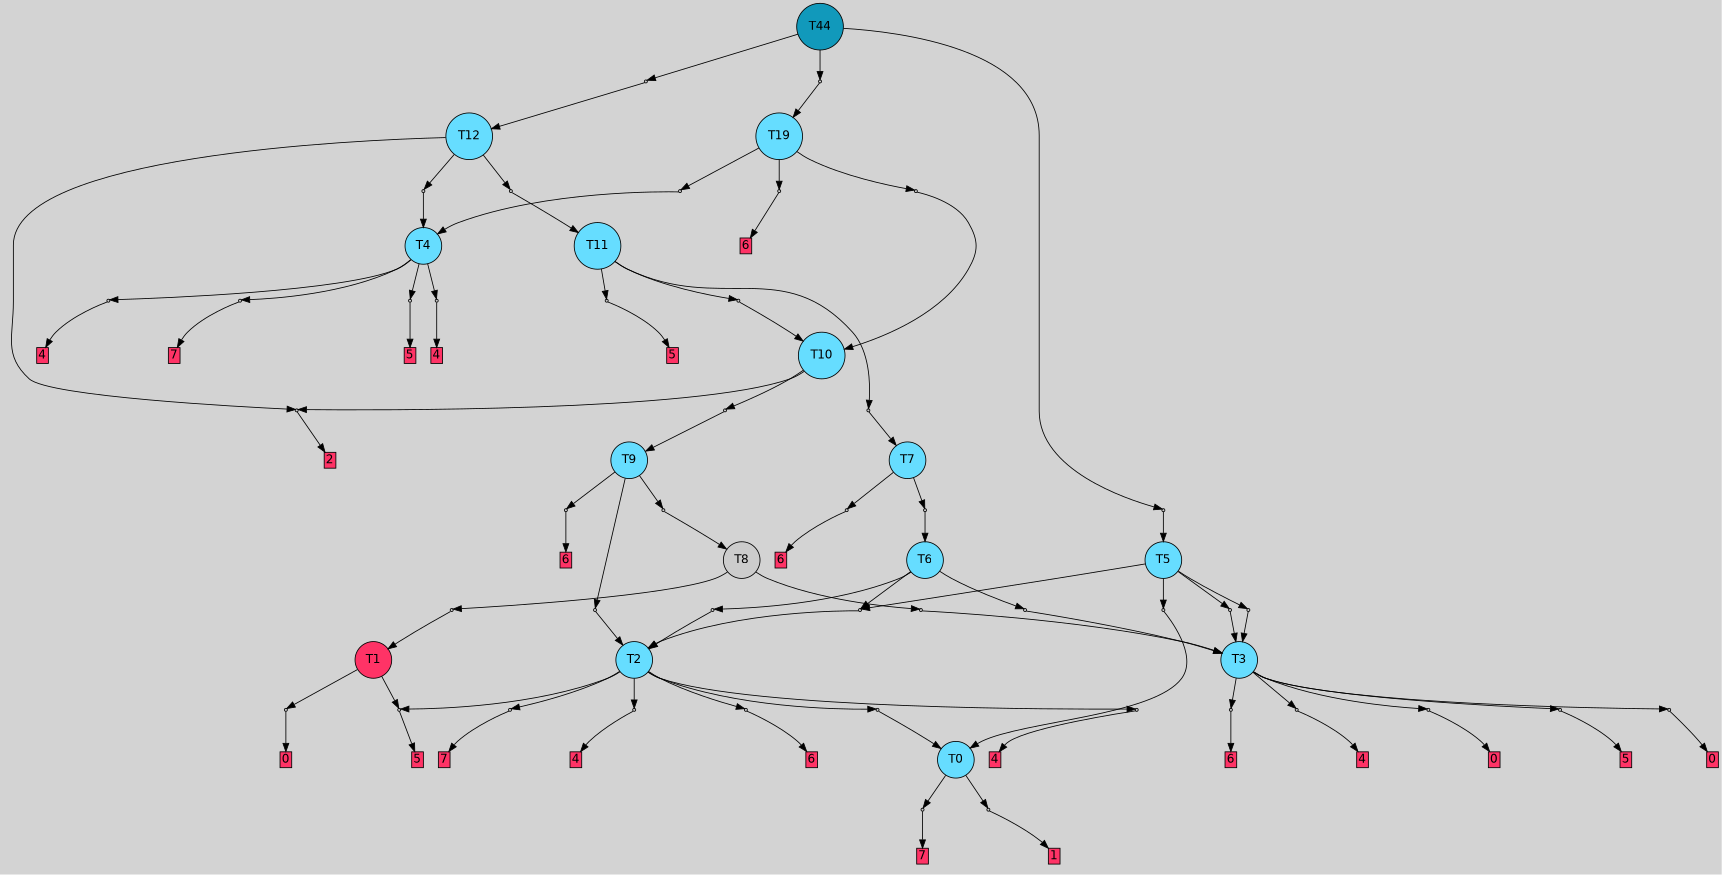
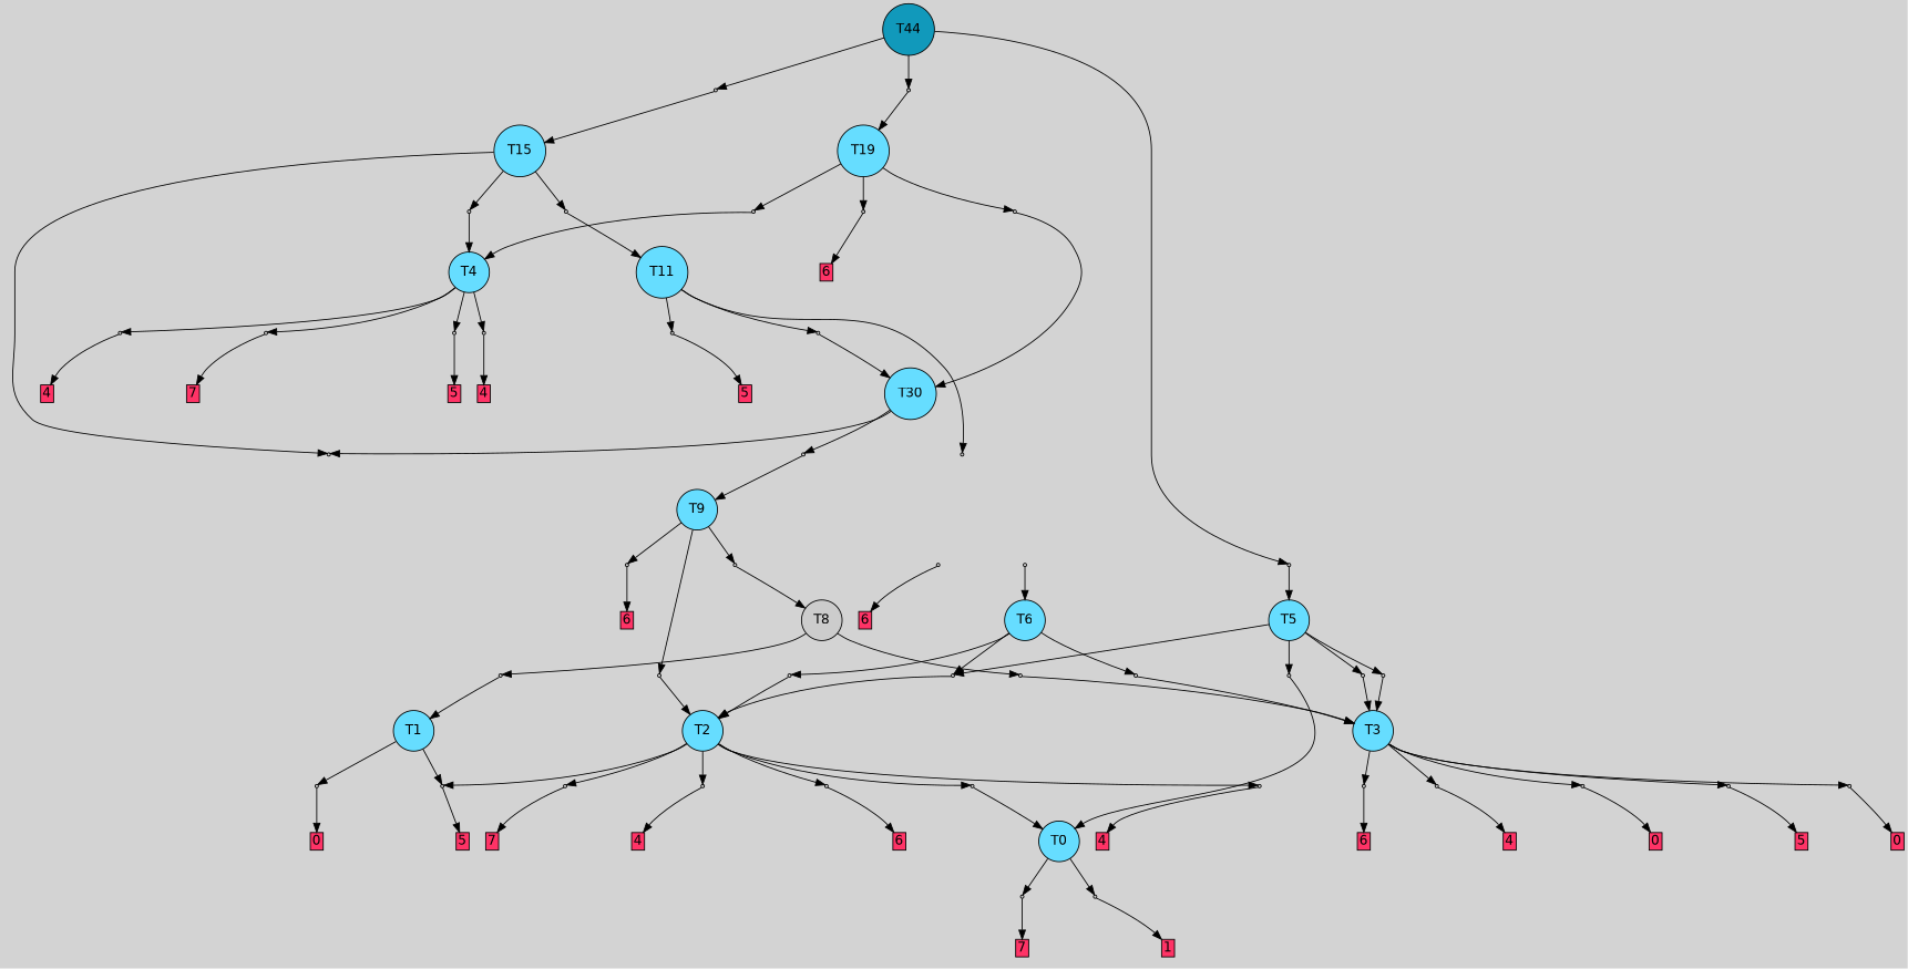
  digraph {
    bgcolor=lightgray
    fontname="DejaVu Sans"
    node [fillcolor="#cccccc" fontname="DejaVu Sans" shape=box style=filled]
    edge [fontname="DejaVu Sans"]
    n1 [fillcolor="#1199bb" label=T44 shape=circle]
    P41 [shape=point]
    P42 [shape=point]
    P43 [shape=point]
    T0 [fillcolor="#66ddff" shape=circle]
    P0 [shape=point]
    P1 [shape=point]
    I0 [style=invis fillcolor=""]
    n9 [fillcolor="#ff3366" height=0 label=7 margin=0.03 width=0]
    n10 [label="6|0&3|1#1|2&#92;n" style=invis fillcolor=""]
    n11 [fillcolor="#ff3366" height=0 label=1 margin=0.03 width=0]
-   T1 [fillcolor="#ff3366" shape=circle]
+   T1 [fillcolor="#66ddff" shape=circle]
    P2 [shape=point]
    P3 [shape=point]
    n15 [label="2|0&3|2#1|2&#92;n" style=invis fillcolor=""]
    n16 [fillcolor="#ff3366" height=0 label=5 margin=0.03 width=0]
    n17 [label="0|0&4|5#3|7&#92;n" style=invis fillcolor=""]
    n18 [fillcolor="#ff3366" height=0 label=0 margin=0.03 width=0]
    T2 [fillcolor="#66ddff" shape=circle]
    P4 [shape=point]
    P5 [shape=point]
    P6 [shape=point]
    P7 [shape=point]
    P8 [shape=point]
    n25 [label="0|0&3|6#3|1&#92;n" style=invis fillcolor=""]
    n26 [fillcolor="#ff3366" height=0 label=4 margin=0.03 width=0]
    n27 [label="2|2&0|0#0|0&#92;n0|0&0|2#1|3&#92;n" style=invis fillcolor=""]
    n28 [fillcolor="#ff3366" height=0 label=6 margin=0.03 width=0]
    n29 [label="2|0&2|1#3|4&#92;n" style=invis fillcolor=""]
    n30 [fillcolor="#ff3366" height=0 label=4 margin=0.03 width=0]
    n31 [label="7|0&4|2#4|1&#92;n" style=invis fillcolor=""]
    n32 [fillcolor="#ff3366" height=0 label=7 margin=0.03 width=0]
    n33 [label="8|0&3|1#2|5&#92;n" style=invis fillcolor=""]
    T3 [fillcolor="#66ddff" shape=circle]
    P9 [shape=point]
    P10 [shape=point]
    P11 [shape=point]
    P12 [shape=point]
    P13 [shape=point]
    I9 [style=invis fillcolor=""]
    n41 [fillcolor="#ff3366" height=0 label=0 margin=0.03 width=0]
    n42 [label="2|0&1|5#3|4&#92;n" style=invis fillcolor=""]
    n43 [fillcolor="#ff3366" height=0 label=6 margin=0.03 width=0]
    n44 [label="0|0&0|1#1|7&#92;n" style=invis fillcolor=""]
    n45 [fillcolor="#ff3366" height=0 label=4 margin=0.03 width=0]
    n46 [label="6|0&2|1#1|4&#92;n" style=invis fillcolor=""]
    n47 [fillcolor="#ff3366" height=0 label=0 margin=0.03 width=0]
    n48 [label="2|0&3|2#1|2&#92;n" style=invis fillcolor=""]
    n49 [fillcolor="#ff3366" height=0 label=5 margin=0.03 width=0]
    T4 [fillcolor="#66ddff" shape=circle]
    P14 [shape=point]
    P15 [shape=point]
    P16 [shape=point]
    P17 [shape=point]
    n55 [label="0|0&3|6#3|1&#92;n" style=invis fillcolor=""]
    n56 [fillcolor="#ff3366" height=0 label=4 margin=0.03 width=0]
    n57 [label="7|0&4|2#4|1&#92;n" style=invis fillcolor=""]
    n58 [fillcolor="#ff3366" height=0 label=7 margin=0.03 width=0]
    n59 [label="2|0&3|2#1|2&#92;n" style=invis fillcolor=""]
    n60 [fillcolor="#ff3366" height=0 label=5 margin=0.03 width=0]
    n61 [label="0|0&0|1#1|7&#92;n" style=invis fillcolor=""]
    n62 [fillcolor="#ff3366" height=0 label=4 margin=0.03 width=0]
    T5 [fillcolor="#66ddff" shape=circle]
    P18 [shape=point]
    P19 [shape=point]
    P20 [shape=point]
    P21 [shape=point]
    n68 [label="2|0&1|1#1|1&#92;n" style=invis fillcolor=""]
    n69 [label="8|0&3|0#0|4&#92;n" style=invis fillcolor=""]
    n70 [label="2|0&2|2#1|2&#92;n" style=invis fillcolor=""]
    n71 [label="8|0&3|1#2|5&#92;n" style=invis fillcolor=""]
    T6 [fillcolor="#66ddff" shape=circle]
    P22 [shape=point]
    P23 [shape=point]
    n75 [label="2|0&1|1#1|1&#92;n" style=invis fillcolor=""]
    n76 [label="2|0&4|2#3|0&#92;n" style=invis fillcolor=""]
-   T7 [fillcolor="#66ddff" shape=circle]
    P24 [shape=point]
    P25 [shape=point]
    n80 [label="1|0&4|2#2|5&#92;n" style=invis fillcolor=""]
    n81 [label="2|0&3|5#3|7&#92;n" style=invis fillcolor=""]
    n82 [fillcolor="#ff3366" height=0 label=6 margin=0.03 width=0]
    T8 [shape=circle]
    P26 [shape=point]
    P27 [shape=point]
    n86 [label="4|0&4|2#3|0&#92;n" style=invis fillcolor=""]
    n87 [label="8|0&3|2#1|4&#92;n" style=invis fillcolor=""]
    T9 [fillcolor="#66ddff" shape=circle]
    P28 [shape=point]
    P29 [shape=point]
    P30 [shape=point]
    n92 [label="2|0&4|2#1|0&#92;n" style=invis fillcolor=""]
    n93 [label="4|0&4|0#3|0&#92;n" style=invis fillcolor=""]
    n94 [label="2|0&3|5#3|7&#92;n" style=invis fillcolor=""]
    n95 [fillcolor="#ff3366" height=0 label=6 margin=0.03 width=0]
-   T10 [fillcolor="#66ddff" shape=circle]
+   T10 [fillcolor="#66ddff" shape=circle label=T30]
    P31 [shape=point]
    P32 [shape=point]
    n99 [label="2|0&2|5#4|3&#92;n" style=invis fillcolor=""]
    n100 [label="8|0&3|5#3|7&#92;n" style=invis fillcolor=""]
-   n101 [fillcolor="#ff3366" height=0 label=2 margin=0.03 width=0]
    T11 [fillcolor="#66ddff" shape=circle]
    P33 [shape=point]
    P34 [shape=point]
    P35 [shape=point]
    n106 [label="2|0&1|0#1|4&#92;n" style=invis fillcolor=""]
    n107 [label="4|0&4|4#3|1&#92;n" style=invis fillcolor=""]
    n108 [label="2|0&3|2#1|2&#92;n" style=invis fillcolor=""]
    n109 [fillcolor="#ff3366" height=0 label=5 margin=0.03 width=0]
-   T12 [fillcolor="#66ddff" shape=circle]
+   T12 [fillcolor="#66ddff" shape=circle label=T15]
    P36 [shape=point]
    P37 [shape=point]
    n113 [label="1|0&4|1#4|7&#92;n" style=invis fillcolor=""]
    n114 [label="2|0&1|0#1|6&#92;n" style=invis fillcolor=""]
    n115 [fillcolor="#66ddff" label=T19 shape=circle]
    P38 [shape=point]
    P39 [shape=point]
    P40 [shape=point]
    n119 [label="1|0&4|2#4|7&#92;n" style=invis fillcolor=""]
    n120 [label="2|0&1|0#1|6&#92;n" style=invis fillcolor=""]
    n121 [label="2|0&3|5#3|7&#92;n" style=invis fillcolor=""]
    n122 [fillcolor="#ff3366" height=0 label=6 margin=0.03 width=0]
    n123 [label="1|0&4|1#4|3&#92;n" style=invis fillcolor=""]
    n124 [label="3|0&3|4#0|4&#92;n" style=invis fillcolor=""]
    n125 [label="2|0&1|1#1|5&#92;n" style=invis fillcolor=""]
    subgraph sub_1 {
      rank=same
      n1
    }
    n1 -> P41
    n1 -> P42
    n1 -> P43
    P41 -> n115
    P41 -> n123 [style=invis]
    P42 -> T5
    P42 -> n124 [style=invis]
    P43 -> T12
    P43 -> n125 [style=invis]
    T0 -> P0
    T0 -> P1
    P0 -> I0 [style=invis]
    P0 -> n9
    P1 -> n10 [style=invis]
    P1 -> n11
    T1 -> P2
    T1 -> P3
    P2 -> n15 [style=invis]
    P2 -> n16
    P3 -> n17 [style=invis]
    P3 -> n18
    T2 -> P2
    T2 -> P4
    T2 -> P5
    T2 -> P6
    T2 -> P7
    T2 -> P8
    P4 -> n25 [style=invis]
    P4 -> n26
    P5 -> n27 [style=invis]
    P5 -> n28
    P6 -> n29 [style=invis]
    P6 -> n30
    P7 -> n31 [style=invis]
    P7 -> n32
    P8 -> T0
    P8 -> n33 [style=invis]
    T3 -> P9
    T3 -> P10
    T3 -> P11
    T3 -> P12
    T3 -> P13
    P9 -> I9 [style=invis]
    P9 -> n41
    P10 -> n42 [style=invis]
    P10 -> n43
    P11 -> n44 [style=invis]
    P11 -> n45
    P12 -> n46 [style=invis]
    P12 -> n47
    P13 -> n48 [style=invis]
    P13 -> n49
    T4 -> P14
    T4 -> P15
    T4 -> P16
    T4 -> P17
    P14 -> n55 [style=invis]
    P14 -> n56
    P15 -> n57 [style=invis]
    P15 -> n58
    P16 -> n59 [style=invis]
    P16 -> n60
    P17 -> n61 [style=invis]
    P17 -> n62
    T5 -> P18
    T5 -> P19
    T5 -> P20
    T5 -> P21
    P18 -> T3
    P18 -> n68 [style=invis]
    P19 -> T2
    P19 -> n69 [style=invis]
    P20 -> T3
    P20 -> n70 [style=invis]
    P21 -> T0
    P21 -> n71 [style=invis]
    T6 -> P19
    T6 -> P22
    T6 -> P23
    P22 -> T3
    P22 -> n75 [style=invis]
    P23 -> T2
    P23 -> n76 [style=invis]
-   T7 -> P24
-   T7 -> P25
    P24 -> T6
    P24 -> n80 [style=invis]
    P25 -> n81 [style=invis]
    P25 -> n82
    T8 -> P26
    T8 -> P27
    P26 -> T1
    P26 -> n86 [style=invis]
    P27 -> T3
    P27 -> n87 [style=invis]
    T9 -> P28
    T9 -> P29
    T9 -> P30
    P28 -> T2
    P28 -> n92 [style=invis]
    P29 -> T8
    P29 -> n93 [style=invis]
    P30 -> n94 [style=invis]
    P30 -> n95
    T10 -> P31
    T10 -> P32
    P31 -> T9
    P31 -> n99 [style=invis]
    P32 -> n100 [style=invis]
-   P32 -> n101
    T11 -> P33
    T11 -> P34
    T11 -> P35
    P33 -> T10
    P33 -> n106 [style=invis]
-   P34 -> T7
    P34 -> n107 [style=invis]
    P35 -> n108 [style=invis]
    P35 -> n109
    T12 -> P32
    T12 -> P36
    T12 -> P37
    P36 -> T4
    P36 -> n113 [style=invis]
    P37 -> T11
    P37 -> n114 [style=invis]
    n115 -> P38
    n115 -> P39
    n115 -> P40
    P38 -> T4
    P38 -> n119 [style=invis]
    P39 -> T10
    P39 -> n120 [style=invis]
    P40 -> n121 [style=invis]
    P40 -> n122
  }
